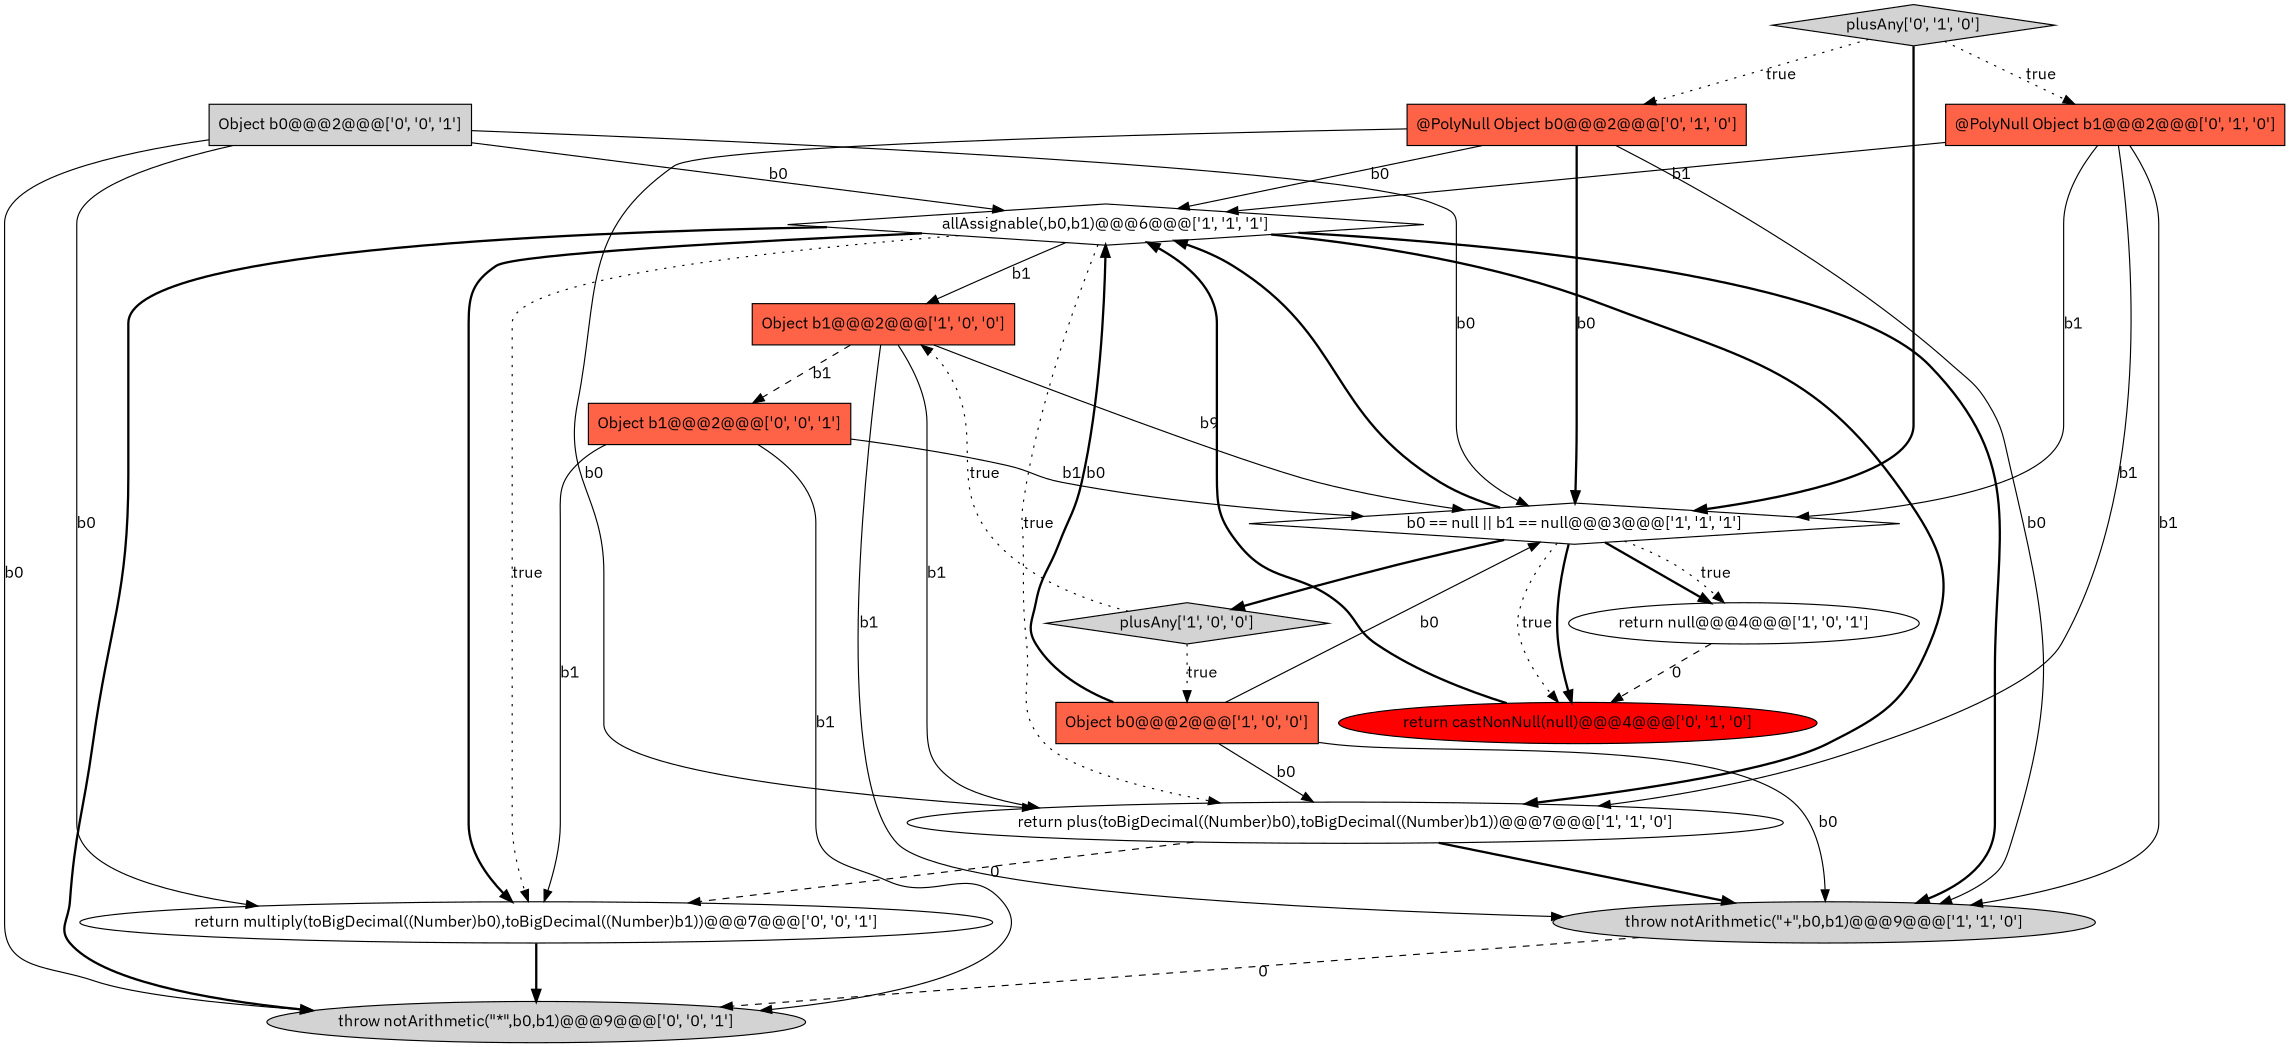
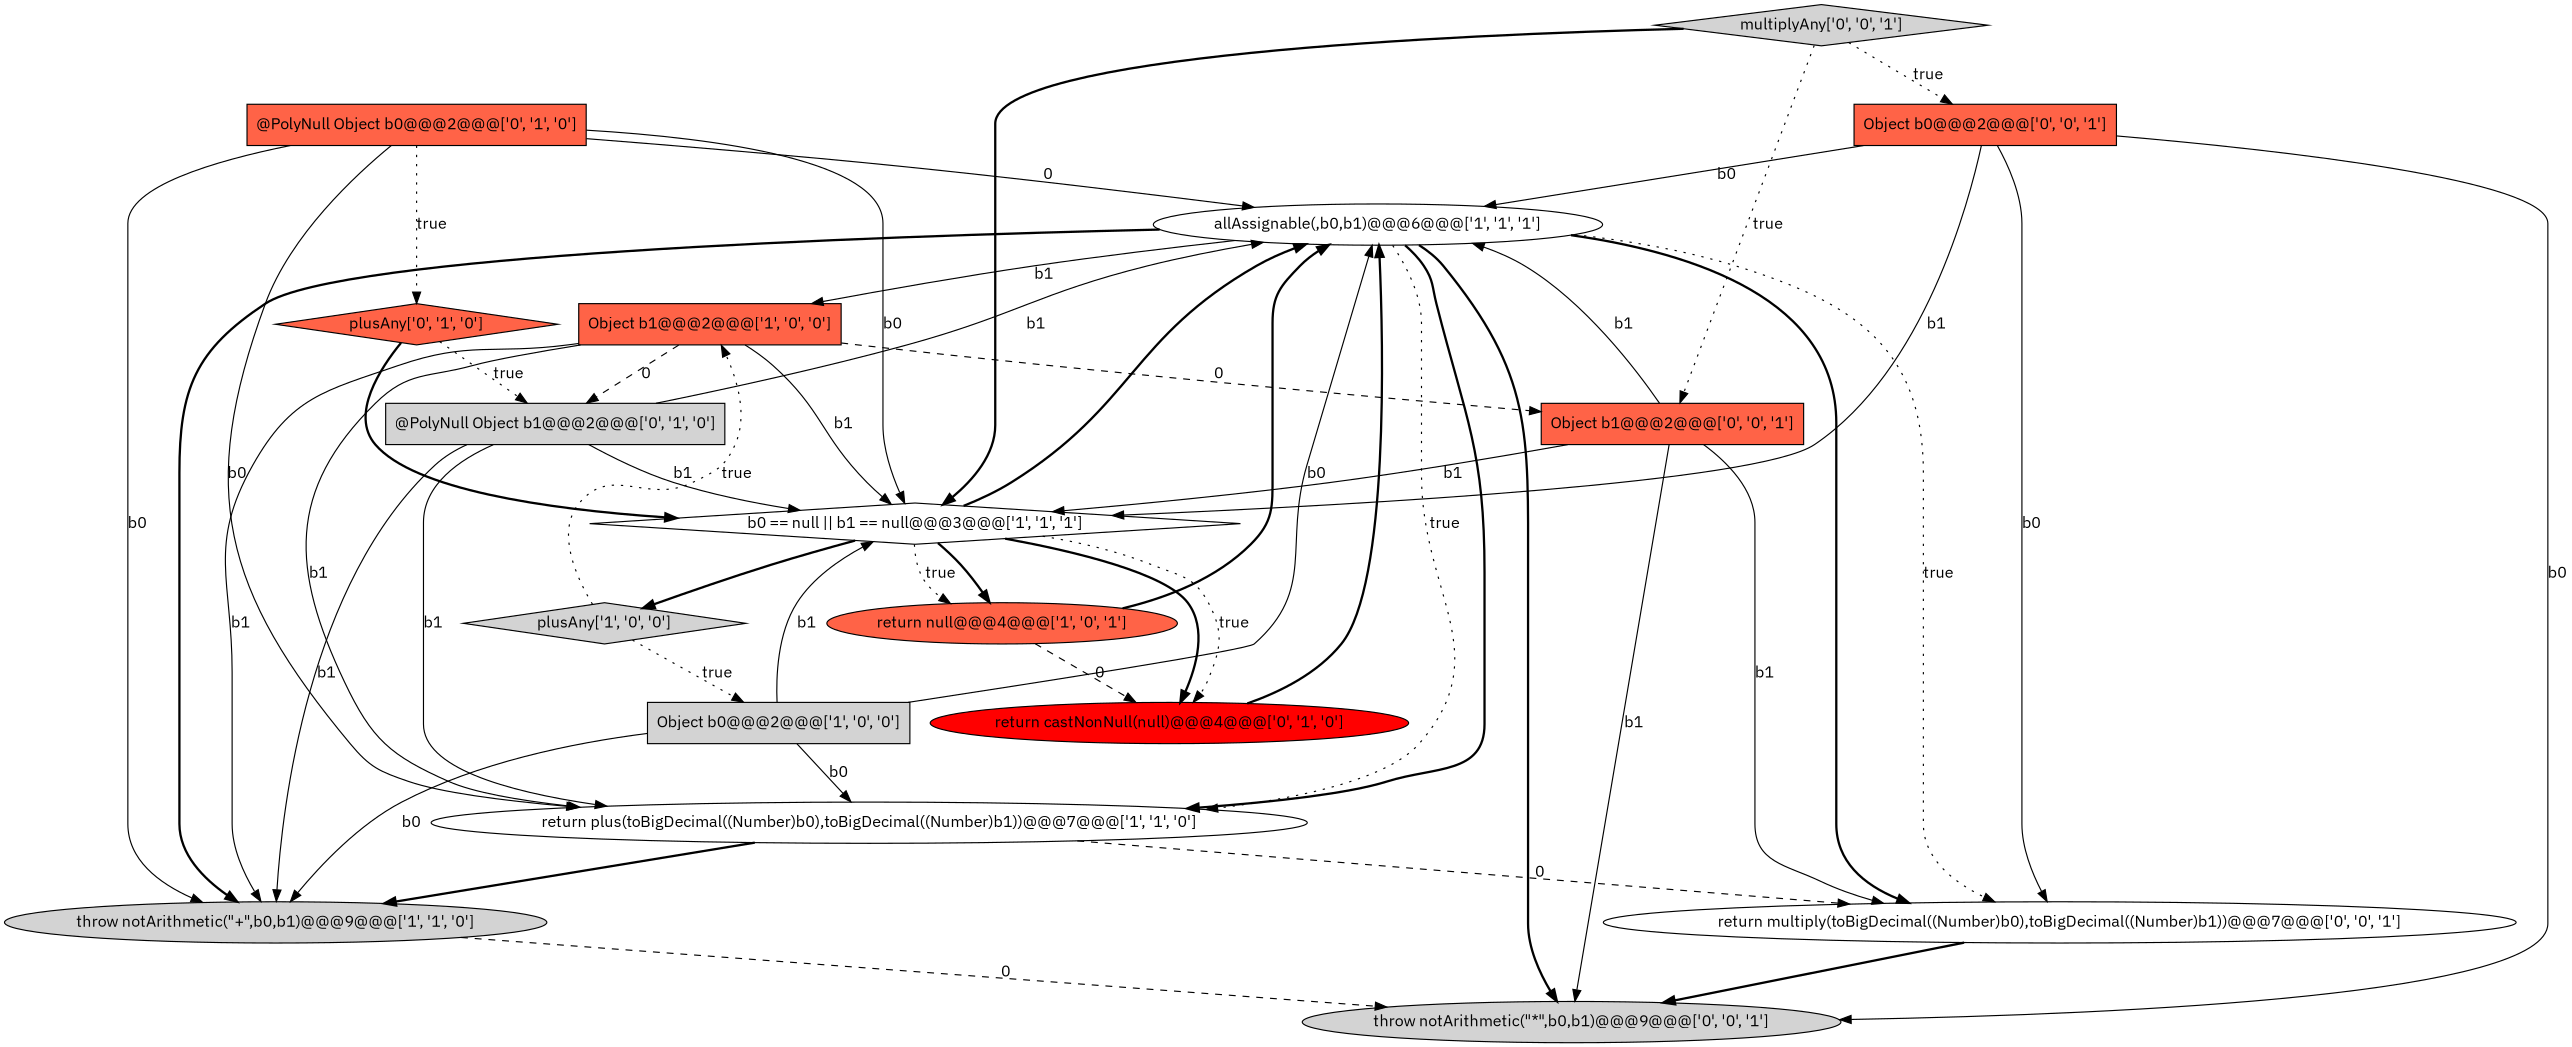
  digraph {
    fontname="IBM Plex Sans"
    node [fillcolor=tomato fontname="IBM Plex Sans" shape=ellipse style=filled]
    edge [fontname="IBM Plex Sans" style=solid]
    n1 [fillcolor=lightgray label="throw notArithmetic(\"+\",b0,b1)@@@9@@@['1', '1', '0']"]
    n2 [fillcolor=lightgray label="throw notArithmetic(\"*\",b0,b1)@@@9@@@['0', '0', '1']"]
-   n3 [fillcolor=white label="return null@@@4@@@['1', '0', '1']"]
+   n3 [label="return null@@@4@@@['1', '0', '1']"]
    n4 [fillcolor=red label="return castNonNull(null)@@@4@@@['0', '1', '0']"]
-   n5 [fillcolor=white label="allAssignable(,b0,b1)@@@6@@@['1', '1', '1']" shape=diamond]
+   n5 [fillcolor=white label="allAssignable(,b0,b1)@@@6@@@['1', '1', '1']"]
    n6 [fillcolor=white label="return plus(toBigDecimal((Number)b0),toBigDecimal((Number)b1))@@@7@@@['1', '1', '0']"]
    n7 [label="Object b1@@@2@@@['1', '0', '0']" shape=box]
    n8 [fillcolor=white label="return multiply(toBigDecimal((Number)b0),toBigDecimal((Number)b1))@@@7@@@['0', '0', '1']"]
-   n9 [label="Object b0@@@2@@@['1', '0', '0']" shape=box]
+   n9 [fillcolor=lightgray label="Object b0@@@2@@@['1', '0', '0']" shape=box]
    n10 [fillcolor=white label="b0 == null || b1 == null@@@3@@@['1', '1', '1']" shape=diamond]
    n11 [fillcolor=lightgray label="plusAny['1', '0', '0']" shape=diamond]
    n12 [label="Object b1@@@2@@@['0', '0', '1']" shape=box]
-   n13 [label="@PolyNull Object b1@@@2@@@['0', '1', '0']" shape=box]
+   n13 [fillcolor=lightgray label="@PolyNull Object b1@@@2@@@['0', '1', '0']" shape=box]
    n14 [label="@PolyNull Object b0@@@2@@@['0', '1', '0']" shape=box]
-   n16 [fillcolor=lightgray label="Object b0@@@2@@@['0', '0', '1']" shape=box]
-   n17 [fillcolor=lightgray label="plusAny['0', '1', '0']" shape=diamond]
+   n15 [fillcolor=lightgray label="multiplyAny['0', '0', '1']" shape=diamond]
+   n16 [label="Object b0@@@2@@@['0', '0', '1']" shape=box]
+   n17 [label="plusAny['0', '1', '0']" shape=diamond]
    n1 -> n2 [label=0 style=dashed]
    n3 -> n4 [label=0 style=dashed]
+   n3 -> n5 [style=bold]
    n4 -> n5 [style=bold]
    n5 -> n1 [style=bold]
    n5 -> n2 [style=bold]
    n5 -> n6 [label=true style=dotted]
    n5 -> n6 [style=bold]
    n5 -> n7 [label=b1]
    n5 -> n8 [style=bold]
    n5 -> n8 [label=true style=dotted]
    n6 -> n1 [style=bold]
    n6 -> n8 [label=0 style=dashed]
    n7 -> n1 [label=b1]
    n7 -> n6 [label=b1]
-   n7 -> n10 [label=b9]
-   n7 -> n12 [label=b1 style=dashed]
+   n7 -> n10 [label=b1]
+   n7 -> n12 [label=0 style=dashed]
+   n7 -> n13 [label=0 style=dashed]
    n8 -> n2 [style=bold]
    n9 -> n1 [label=b0]
-   n9 -> n5 [label=b0 style=bold]
+   n9 -> n5 [label=b0]
    n9 -> n6 [label=b0]
-   n9 -> n10 [label=b0]
+   n9 -> n10 [label=b1]
    n10 -> n3 [style=bold]
    n10 -> n3 [label=true style=dotted]
    n10 -> n4 [style=bold]
    n10 -> n4 [label=true style=dotted]
    n10 -> n5 [style=bold]
    n10 -> n11 [style=bold]
    n11 -> n7 [label=true style=dotted]
    n11 -> n9 [label=true style=dotted]
    n12 -> n2 [label=b1]
+   n12 -> n5 [label=b1]
    n12 -> n8 [label=b1]
    n12 -> n10 [label=b1]
    n13 -> n1 [label=b1]
    n13 -> n5 [label=b1]
    n13 -> n6 [label=b1]
    n13 -> n10 [label=b1]
    n14 -> n1 [label=b0]
-   n14 -> n5 [label=b0]
+   n14 -> n5 [label=0]
    n14 -> n6 [label=b0]
-   n14 -> n10 [label=b0 style=bold]
+   n14 -> n10 [label=b0]
+   n15 -> n10 [style=bold]
+   n15 -> n12 [label=true style=dotted]
+   n15 -> n16 [label=true style=dotted]
    n16 -> n2 [label=b0]
    n16 -> n5 [label=b0]
    n16 -> n8 [label=b0]
-   n16 -> n10 [label=b0]
+   n16 -> n10 [label=b1]
    n17 -> n10 [style=bold]
    n17 -> n13 [label=true style=dotted]
-   n17 -> n14 [label=true style=dotted]
+   n14 -> n17 [label=true style=dotted]
  }
